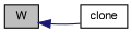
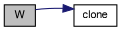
  digraph {
    rankdir=LR
    node [color=black fontname=FreeSans fontsize=10 shape=record]
    n1 [fillcolor=grey75 fontcolor=black height=0.2 label=W style=filled width=0.4]
    n2 [height=0.2 label=clone width=0.4]
-   n1 -> n2 [color=midnightblue dir=back fontname=FreeSans fontsize=10 labelfontname=FreeSans labelfontsize=10 style=solid]
+   n2 -> n1 [color=midnightblue dir=back fontname=FreeSans fontsize=10 labelfontname=FreeSans labelfontsize=10 style=solid]
  }
